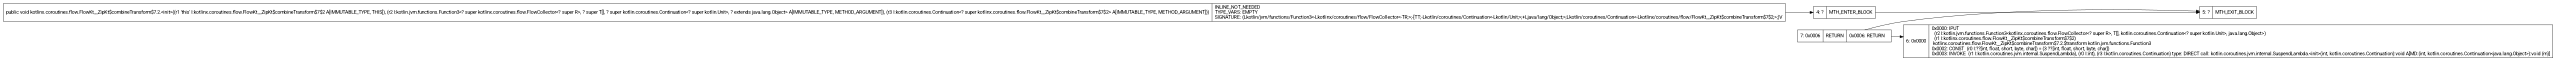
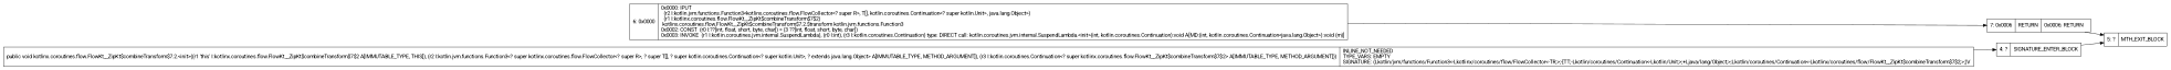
  digraph {
    fontname=Roboto
    rankdir=LR
    node [fontname=Roboto shape=record]
    edge [fontname=Roboto]
-   n1 [label="{4\:\ ?|MTH_ENTER_BLOCK\l}"]
+   n1 [label="{4\:\ ?|SIGNATURE_ENTER_BLOCK\l}"]
    n2 [label="{5\:\ ?|MTH_EXIT_BLOCK\l}"]
    n3 [label="{6\:\ 0x0000|0x0000: IPUT  \l  (r2 I:kotlin.jvm.functions.Function3\<kotlinx.coroutines.flow.FlowCollector\<? super R\>, T[], kotlin.coroutines.Continuation\<? super kotlin.Unit\>, java.lang.Object\>)\l  (r1 I:kotlinx.coroutines.flow.FlowKt__ZipKt$combineTransform$7$2)\l kotlinx.coroutines.flow.FlowKt__ZipKt$combineTransform$7.2.$transform kotlin.jvm.functions.Function3 \l0x0002: CONST  (r0 I:??[int, float, short, byte, char]) = (3 ??[int, float, short, byte, char]) \l0x0003: INVOKE  (r1 I:kotlin.coroutines.jvm.internal.SuspendLambda), (r0 I:int), (r3 I:kotlin.coroutines.Continuation) type: DIRECT call: kotlin.coroutines.jvm.internal.SuspendLambda.\<init\>(int, kotlin.coroutines.Continuation):void A[MD:(int, kotlin.coroutines.Continuation\<java.lang.Object\>):void (m)]\l}"]
    n4 [label="{7\:\ 0x0006|RETURN\l|0x0006: RETURN   \l}"]
    n5 [label="{public void kotlinx.coroutines.flow.FlowKt__ZipKt$combineTransform$7.2.\<init\>((r1 'this' I:kotlinx.coroutines.flow.FlowKt__ZipKt$combineTransform$7$2 A[IMMUTABLE_TYPE, THIS]), (r2 I:kotlin.jvm.functions.Function3\<? super kotlinx.coroutines.flow.FlowCollector\<? super R\>, ? super T[], ? super kotlin.coroutines.Continuation\<? super kotlin.Unit\>, ? extends java.lang.Object\> A[IMMUTABLE_TYPE, METHOD_ARGUMENT]), (r3 I:kotlin.coroutines.Continuation\<? super kotlinx.coroutines.flow.FlowKt__ZipKt$combineTransform$7$2\> A[IMMUTABLE_TYPE, METHOD_ARGUMENT]))  | INLINE_NOT_NEEDED\lTYPE_VARS: EMPTY\lSIGNATURE: (Lkotlin\/jvm\/functions\/Function3\<\-Lkotlinx\/coroutines\/flow\/FlowCollector\<\-TR;\>;\-[TT;\-Lkotlin\/coroutines\/Continuation\<\-Lkotlin\/Unit;\>;+Ljava\/lang\/Object;\>;Lkotlin\/coroutines\/Continuation\<\-Lkotlinx\/coroutines\/flow\/FlowKt__ZipKt$combineTransform$7$2;\>;)V\l}"]
    n1 -> n2
-   n4 -> n3
+   n3 -> n4
    n4 -> n2
    n5 -> n1
  }
